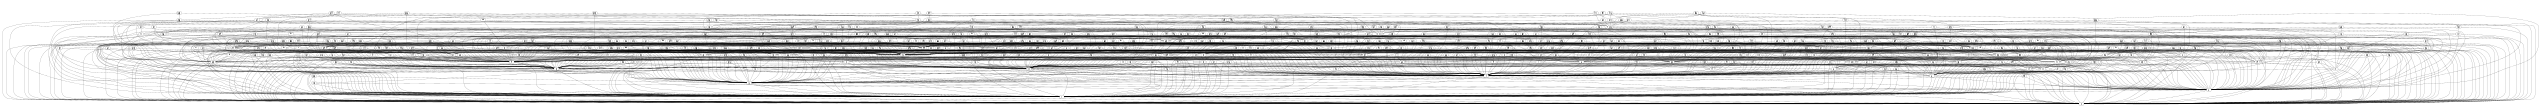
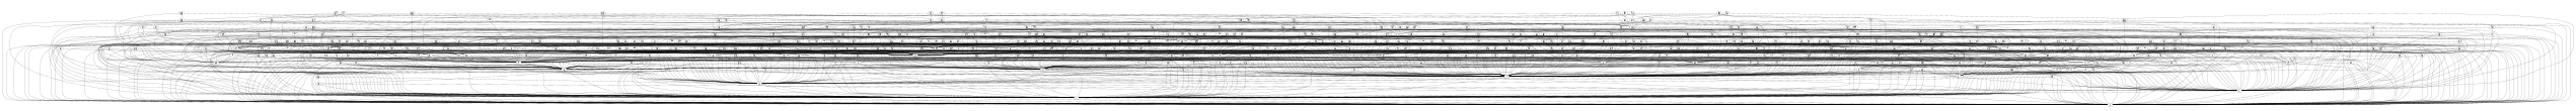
  graph {
    1
    0
    2
    3
    4
    5
    6
    7
    8
    9
    10
    11
    12
    13
    14
    15
    16
    17
    18
    19
    20
    21
    22
    23
    24
    25
    26
    27
    28
    29
    30
    31
    32
    33
    34
    35
    36
    37
    38
    39
    40
    41
    42
    43
    44
    45
    46
    47
    48
    49
    50
    51
    52
    53
    54
    55
    56
    57
    58
    59
    60
    61
    62
    63
    64
    65
    66
    67
    68
    69
    70
    71
    72
    73
    74
    75
    76
    77
    78
    79
    80
    81
    82
    83
    84
    85
    86
    87
    88
    89
    90
    91
    92
    93
    94
    95
    96
    97
    98
    99
    100
    101
    102
-   103
    104
    105
    106
    107
    108
    109
    110
    111
    112
    113
    114
    115
    116
    117
    118
    119
    120
    121
    122
    123
    124
    125
    126
    127
    128
    129
    130
    131
    132
    133
    134
    135
    136
    137
    138
    139
    140
    141
    142
    143
    144
    145
    146
    147
    148
    149
    150
    151
    152
    153
    154
    155
    156
    157
    158
    159
    160
    161
    162
    163
    164
    165
    166
    167
    168
    169
    170
    171
    172
    173
    174
    175
    176
    177
    178
    179
    180
    181
    182
    183
    184
    185
    186
    187
    188
    189
    190
    191
    192
    193
    194
    195
    196
    197
    198
    199
    200
    201
    202
    203
    204
    205
    206
    207
    208
    209
    210
    211
    212
    213
    214
    215
    216
    217
    218
    219
    220
    221
    222
    223
    224
    225
    226
    227
    228
    229
    230
    231
    232
    233
    234
    235
    236
    237
    238
    239
    240
    241
    242
    243
    244
    245
    246
    247
    248
    249
    250
    251
    252
    253
    254
    255
    256
    257
    258
    259
    260
    261
    262
    263
    264
    265
    266
    267
    268
    269
    270
    271
    272
    273
    274
    275
    276
    277
    278
    279
    280
    281
    282
    283
    284
    285
    286
    287
    288
    289
    290
    291
    292
    293
    294
    295
    296
    297
    298
    299
    300
    301
    302
    303
    304
    305
    306
    307
    308
    309
    310
    311
    312
    313
    314
    315
    316
    317
    319
    320
    321
    322
    323
    324
    325
    326
    327
    328
    329
    330
    331
    332
    333
    334
    335
    336
    337
    338
    339
    340
    341
    342
    343
    344
    345
    346
    347
    348
    349
    350
    351
    352
    353
    354
    355
    356
    357
    358
    359
    360
    361
    362
    363
    364
    365
    366
    367
    368
    369
    370
    371
    372
    373
    374
    375
    376
    377
    378
    379
    380
    381
    382
    383
    384
    385
    386
    387
    388
    389
    390
    391
    392
    393
    394
    395
    396
    397
    398
    399
    400
    401
    402
    403
    404
    405
    406
    407
    408
    409
    410
    411
    412
    413
    414
    415
    416
    417
    418
    419
    420
    421
    422
    423
    424
    425
    426
    427
    428
    429
    430
    431
    432
    433
    434
    435
    436
    437
    438
    439
    440
    441
    442
    443
    444
    445
    446
    447
    448
    449
    450
    451
    452
    453
    454
    455
    456
    457
    458
    459
    460
    461
    462
    463
    464
    465
    466
    467
    468
    469
    470
    471
    472
    473
    474
    475
    476
    477
    478
    479
    480
    481
    482
    483
    484
    485
    486
    487
    488
    489
    490
    491
    492
    493
    494
    495
    496
    497
    498
    499
    1 -- 0
    2 -- 1
    2 -- 0
    3 -- 1
    3 -- 0
    3 -- 2
    4 -- 1
    4 -- 0
    4 -- 3
    5 -- 1
    5 -- 0
    5 -- 4
    6 -- 1
    6 -- 2
    6 -- 3
    7 -- 1
    7 -- 2
    7 -- 3
    8 -- 1
    8 -- 2
    8 -- 4
    9 -- 1
    9 -- 2
    9 -- 5
    10 -- 1
    10 -- 3
    10 -- 4
    11 -- 1
    11 -- 0
    11 -- 6
    12 -- 0
    12 -- 2
    12 -- 3
    13 -- 4
    13 -- 5
    13 -- 10
    14 -- 1
    14 -- 2
    14 -- 4
    15 -- 2
    15 -- 9
    15 -- 10
    16 -- 2
    16 -- 4
    16 -- 14
    17 -- 0
    17 -- 2
    17 -- 4
    18 -- 1
    18 -- 3
    18 -- 4
    19 -- 2
    19 -- 14
    19 -- 17
    20 -- 1
    20 -- 0
    20 -- 4
    21 -- 0
    21 -- 4
    21 -- 5
    22 -- 4
    22 -- 5
    22 -- 15
    23 -- 2
    23 -- 4
    23 -- 14
    24 -- 1
    24 -- 2
    24 -- 4
    25 -- 1
    25 -- 2
    25 -- 4
    26 -- 1
    26 -- 4
    26 -- 6
    27 -- 1
    27 -- 4
    27 -- 10
    28 -- 1
    28 -- 2
    28 -- 4
    29 -- 1
    29 -- 5
    29 -- 15
    30 -- 0
    30 -- 4
    30 -- 17
    31 -- 2
    31 -- 5
    31 -- 9
    32 -- 0
    32 -- 4
    32 -- 10
    33 -- 2
    33 -- 6
    33 -- 10
    34 -- 1
    34 -- 4
    34 -- 5
    35 -- 0
    35 -- 3
    35 -- 5
    36 -- 1
    36 -- 6
    36 -- 15
    37 -- 1
    37 -- 8
    37 -- 15
    38 -- 1
    38 -- 3
    38 -- 34
    39 -- 1
    39 -- 6
    39 -- 31
    40 -- 4
    40 -- 11
    40 -- 15
    41 -- 0
    41 -- 6
    41 -- 11
    42 -- 3
    42 -- 4
    42 -- 33
    43 -- 5
    43 -- 12
    43 -- 41
    44 -- 1
    44 -- 3
    44 -- 9
    45 -- 1
    45 -- 0
    45 -- 4
    46 -- 0
    46 -- 5
    46 -- 18
    47 -- 0
    47 -- 4
    47 -- 28
    48 -- 1
    48 -- 3
    48 -- 4
    49 -- 0
    49 -- 3
    49 -- 35
    50 -- 1
    50 -- 9
    50 -- 10
    51 -- 4
    51 -- 29
    51 -- 37
    52 -- 0
    52 -- 8
    52 -- 9
    53 -- 2
    53 -- 18
    53 -- 23
    54 -- 4
    54 -- 10
    54 -- 32
    55 -- 1
    55 -- 9
    55 -- 15
    56 -- 0
    56 -- 32
    56 -- 43
    57 -- 1
    57 -- 0
    57 -- 15
    58 -- 0
    58 -- 2
    58 -- 15
    59 -- 3
    59 -- 10
    59 -- 51
    60 -- 1
    60 -- 3
    60 -- 54
    61 -- 1
    61 -- 0
    61 -- 5
    62 -- 0
    62 -- 4
    62 -- 5
    63 -- 5
    63 -- 25
    63 -- 48
    64 -- 10
    64 -- 15
    64 -- 18
    65 -- 1
    65 -- 4
    65 -- 39
    66 -- 3
    66 -- 4
    66 -- 18
    67 -- 1
    67 -- 0
    67 -- 15
    68 -- 18
    68 -- 28
    68 -- 33
    69 -- 2
    69 -- 4
    69 -- 12
    70 -- 1
    70 -- 4
    70 -- 31
    71 -- 1
    71 -- 5
    71 -- 51
    72 -- 1
    72 -- 2
    72 -- 41
    73 -- 1
    73 -- 3
    73 -- 9
    74 -- 2
    74 -- 3
    74 -- 4
    75 -- 1
    75 -- 10
    75 -- 62
    76 -- 1
    76 -- 10
    76 -- 75
    77 -- 8
    77 -- 73
    77 -- 75
    78 -- 0
    78 -- 23
    78 -- 72
    79 -- 35
    79 -- 44
    79 -- 75
    80 -- 1
    80 -- 3
    80 -- 21
    81 -- 3
    81 -- 15
    81 -- 55
    82 -- 9
    82 -- 50
    82 -- 71
    83 -- 9
    83 -- 10
    83 -- 11
    84 -- 4
    84 -- 6
    84 -- 20
    85 -- 1
    85 -- 18
    85 -- 41
    86 -- 10
    86 -- 15
    86 -- 53
    87 -- 2
    87 -- 6
    87 -- 75
    88 -- 32
    88 -- 42
    88 -- 65
    89 -- 5
    89 -- 64
    89 -- 65
    90 -- 3
    90 -- 4
    90 -- 11
    91 -- 4
    91 -- 15
    91 -- 54
    92 -- 4
    92 -- 29
    92 -- 37
    93 -- 1
    93 -- 54
    93 -- 60
    94 -- 9
    94 -- 10
    94 -- 40
    95 -- 1
    95 -- 2
    95 -- 5
    96 -- 18
    96 -- 32
    96 -- 37
    97 -- 1
    97 -- 8
    97 -- 48
    98 -- 1
    98 -- 4
    98 -- 15
    99 -- 0
    99 -- 20
    99 -- 80
    100 -- 2
    100 -- 9
    100 -- 19
    101 -- 1
    101 -- 5
    101 -- 8
    102 -- 1
    102 -- 0
    102 -- 2
-   103 -- 0
-   103 -- 18
-   103 -- 37
    104 -- 2
    104 -- 4
    104 -- 5
    105 -- 4
    105 -- 41
    105 -- 62
    106 -- 4
    106 -- 11
    106 -- 41
    107 -- 5
    107 -- 6
    107 -- 15
    108 -- 6
    108 -- 9
    108 -- 59
    109 -- 5
    109 -- 55
    109 -- 108
    110 -- 1
    110 -- 4
    110 -- 35
    111 -- 2
    111 -- 51
    111 -- 99
    112 -- 0
    112 -- 32
    112 -- 75
    113 -- 1
    113 -- 4
    113 -- 54
    114 -- 9
    114 -- 33
    114 -- 74
    115 -- 0
    115 -- 5
    115 -- 87
    116 -- 1
    116 -- 6
    116 -- 15
    117 -- 0
    117 -- 2
    117 -- 65
    118 -- 1
    118 -- 4
    118 -- 99
    119 -- 0
    119 -- 9
    119 -- 68
    120 -- 3
    120 -- 15
    120 -- 37
    121 -- 1
    121 -- 10
    121 -- 18
    122 -- 19
    122 -- 33
    122 -- 75
    123 -- 15
    123 -- 60
    123 -- 111
    124 -- 4
    124 -- 9
    124 -- 15
    125 -- 4
    125 -- 19
    125 -- 99
    126 -- 15
    126 -- 51
    126 -- 63
    127 -- 3
    127 -- 6
    127 -- 34
    128 -- 13
    128 -- 32
    128 -- 117
    129 -- 2
    129 -- 18
    129 -- 43
    130 -- 2
    130 -- 5
    130 -- 74
    131 -- 1
    131 -- 13
    131 -- 74
    132 -- 2
    132 -- 15
    132 -- 129
    133 -- 1
    133 -- 12
    133 -- 49
    134 -- 1
    134 -- 0
    134 -- 4
    135 -- 1
    135 -- 15
    135 -- 42
    136 -- 1
    136 -- 35
    136 -- 65
    137 -- 0
    137 -- 5
    137 -- 9
    138 -- 0
    138 -- 4
    138 -- 53
    139 -- 1
    139 -- 9
    139 -- 15
    140 -- 1
    140 -- 4
    140 -- 9
    141 -- 6
    141 -- 9
    141 -- 131
    142 -- 26
    142 -- 32
    142 -- 95
    143 -- 11
    143 -- 18
    143 -- 74
    144 -- 4
    144 -- 9
    144 -- 35
    145 -- 0
    145 -- 5
    145 -- 7
    146 -- 4
    146 -- 23
    146 -- 53
    147 -- 5
    147 -- 9
    147 -- 69
    148 -- 3
    148 -- 10
    148 -- 48
    149 -- 0
    149 -- 4
    149 -- 29
    150 -- 2
    150 -- 50
    150 -- 106
    151 -- 10
    151 -- 74
    151 -- 108
    152 -- 1
    152 -- 4
    152 -- 9
    153 -- 5
    153 -- 11
    153 -- 102
    154 -- 2
    154 -- 4
    154 -- 99
    155 -- 5
    155 -- 6
    155 -- 19
    156 -- 0
    156 -- 10
    156 -- 139
    157 -- 4
    157 -- 62
    157 -- 122
    158 -- 5
    158 -- 20
    158 -- 43
    159 -- 1
    159 -- 2
    159 -- 5
    160 -- 9
    160 -- 25
    160 -- 128
    161 -- 1
    161 -- 2
    161 -- 65
    162 -- 4
    162 -- 32
    162 -- 65
    163 -- 0
    163 -- 9
    163 -- 48
    164 -- 19
    164 -- 121
    164 -- 150
    165 -- 1
    165 -- 10
    165 -- 72
    166 -- 3
    166 -- 5
    166 -- 148
    167 -- 4
    167 -- 60
    167 -- 159
    168 -- 4
    168 -- 9
    168 -- 28
    169 -- 10
    169 -- 33
    169 -- 43
    170 -- 53
    170 -- 63
    170 -- 99
    171 -- 1
    171 -- 35
    171 -- 159
    172 -- 2
    172 -- 50
    172 -- 119
    173 -- 1
    173 -- 3
    173 -- 5
    174 -- 1
    174 -- 9
    174 -- 53
    175 -- 1
    175 -- 49
    175 -- 170
    176 -- 45
    176 -- 70
    176 -- 113
    177 -- 10
    177 -- 55
    177 -- 107
    178 -- 23
    178 -- 43
    178 -- 94
    179 -- 0
    179 -- 4
    179 -- 122
    180 -- 0
    180 -- 17
    180 -- 120
    181 -- 4
    181 -- 72
    181 -- 161
    182 -- 4
    182 -- 9
    182 -- 165
    183 -- 35
    183 -- 54
    183 -- 113
    184 -- 3
    184 -- 4
    184 -- 131
    185 -- 2
    185 -- 3
    185 -- 177
    186 -- 16
    186 -- 38
    186 -- 184
    187 -- 1
    187 -- 19
    187 -- 54
    188 -- 4
    188 -- 9
    188 -- 163
    189 -- 13
    189 -- 68
    189 -- 170
    190 -- 9
    190 -- 15
    190 -- 184
    191 -- 1
    191 -- 33
    191 -- 122
    192 -- 5
    192 -- 10
    192 -- 54
    193 -- 5
    193 -- 19
    193 -- 127
    194 -- 1
    194 -- 17
    194 -- 70
    195 -- 4
    195 -- 29
    195 -- 59
    196 -- 0
    196 -- 4
    196 -- 50
    197 -- 0
    197 -- 2
    197 -- 44
    198 -- 4
    198 -- 56
    198 -- 122
    199 -- 3
    199 -- 4
    199 -- 80
    200 -- 0
    200 -- 39
    200 -- 99
    201 -- 2
    201 -- 3
    201 -- 8
    202 -- 9
    202 -- 15
    202 -- 166
    203 -- 4
    203 -- 32
    203 -- 53
    204 -- 0
    204 -- 80
    204 -- 116
    205 -- 5
    205 -- 20
    205 -- 201
    206 -- 9
    206 -- 18
    206 -- 111
    207 -- 3
    207 -- 4
    207 -- 143
    208 -- 0
    208 -- 10
    208 -- 155
    209 -- 3
    209 -- 8
    209 -- 54
    210 -- 2
    210 -- 5
    210 -- 8
    211 -- 1
    211 -- 4
    211 -- 49
    212 -- 2
    212 -- 4
    212 -- 62
    213 -- 0
    213 -- 5
    213 -- 62
    214 -- 1
    214 -- 18
    214 -- 69
    215 -- 99
    215 -- 121
    215 -- 159
    216 -- 4
    216 -- 37
    216 -- 207
    217 -- 1
    217 -- 71
    217 -- 154
    218 -- 1
    218 -- 4
    218 -- 108
    219 -- 0
    219 -- 47
    219 -- 163
    220 -- 10
    220 -- 14
    220 -- 127
    221 -- 49
    221 -- 63
    221 -- 72
    222 -- 9
    222 -- 75
    222 -- 201
    223 -- 2
    223 -- 21
    223 -- 38
    224 -- 15
    224 -- 18
    224 -- 179
    225 -- 2
    225 -- 3
    225 -- 154
    226 -- 4
    226 -- 43
    226 -- 96
    227 -- 4
    227 -- 169
    227 -- 197
    228 -- 15
    228 -- 18
    228 -- 35
    229 -- 0
    229 -- 3
    229 -- 15
    230 -- 10
    230 -- 34
    230 -- 60
    231 -- 4
    231 -- 68
    231 -- 148
    232 -- 10
    232 -- 52
    232 -- 197
    233 -- 0
    233 -- 35
    233 -- 128
    234 -- 0
    234 -- 17
    234 -- 159
    235 -- 1
    235 -- 15
    235 -- 51
    236 -- 2
    236 -- 4
    236 -- 99
    237 -- 23
    237 -- 62
    237 -- 111
    238 -- 3
    238 -- 11
    238 -- 119
    239 -- 2
    239 -- 5
    239 -- 15
    240 -- 0
    240 -- 99
    240 -- 145
    241 -- 3
    241 -- 4
    241 -- 10
    242 -- 0
    242 -- 4
    242 -- 184
    243 -- 1
    243 -- 6
    243 -- 207
    244 -- 0
    244 -- 64
    244 -- 145
    245 -- 2
    245 -- 53
    245 -- 140
    246 -- 4
    246 -- 32
    246 -- 111
    247 -- 5
    247 -- 15
    247 -- 65
    248 -- 3
    248 -- 37
    248 -- 50
    249 -- 2
    249 -- 5
    249 -- 201
    250 -- 4
    250 -- 122
    250 -- 131
    251 -- 4
    251 -- 195
    251 -- 235
    252 -- 1
    252 -- 9
    252 -- 10
    253 -- 10
    253 -- 107
    253 -- 252
    254 -- 19
    254 -- 163
    254 -- 225
    255 -- 4
    255 -- 6
    255 -- 8
    256 -- 4
    256 -- 19
    256 -- 58
    257 -- 65
    257 -- 122
    257 -- 241
    258 -- 1
    258 -- 0
    258 -- 4
    259 -- 4
    259 -- 68
    259 -- 166
    260 -- 1
    260 -- 4
    260 -- 186
    261 -- 1
    261 -- 52
    261 -- 96
    262 -- 5
    262 -- 65
    262 -- 166
    263 -- 5
    263 -- 43
    263 -- 68
    264 -- 1
    264 -- 54
    264 -- 147
    265 -- 6
    265 -- 42
    265 -- 165
    266 -- 0
    266 -- 72
    266 -- 214
    267 -- 0
    267 -- 155
    267 -- 165
    268 -- 32
    268 -- 33
    268 -- 71
    269 -- 3
    269 -- 37
    269 -- 64
    270 -- 2
    270 -- 75
    270 -- 128
    271 -- 2
    271 -- 8
    271 -- 235
    272 -- 75
    272 -- 149
    272 -- 243
    273 -- 4
    273 -- 15
    273 -- 141
    274 -- 4
    274 -- 18
    274 -- 55
    275 -- 1
    275 -- 5
    275 -- 15
    276 -- 1
    276 -- 0
    276 -- 48
    277 -- 22
    277 -- 106
    277 -- 207
    278 -- 3
    278 -- 62
    278 -- 127
    279 -- 4
    279 -- 5
    279 -- 9
    280 -- 1
    280 -- 0
    280 -- 10
    281 -- 4
    281 -- 10
    281 -- 15
    282 -- 4
    282 -- 39
    282 -- 144
    283 -- 68
    283 -- 75
    283 -- 80
    284 -- 1
    284 -- 35
    284 -- 128
    285 -- 6
    285 -- 35
    285 -- 223
    286 -- 9
    286 -- 165
    286 -- 193
    287 -- 10
    287 -- 23
    287 -- 158
    288 -- 0
    288 -- 4
    288 -- 72
    289 -- 0
    289 -- 127
    289 -- 165
    290 -- 0
    290 -- 2
    290 -- 3
    291 -- 0
    291 -- 15
    291 -- 122
    292 -- 4
    292 -- 6
    292 -- 96
    293 -- 4
    293 -- 99
    293 -- 127
    294 -- 1
    294 -- 2
    294 -- 14
    295 -- 0
    295 -- 18
    295 -- 122
    296 -- 4
    296 -- 15
    296 -- 145
    297 -- 4
    297 -- 9
    297 -- 251
    298 -- 1
    298 -- 41
    298 -- 184
    299 -- 23
    299 -- 37
    299 -- 226
    300 -- 96
    300 -- 229
    300 -- 247
    301 -- 9
    301 -- 15
    301 -- 159
    302 -- 32
    302 -- 41
    302 -- 124
    303 -- 15
    303 -- 155
    303 -- 282
    304 -- 9
    304 -- 144
    304 -- 285
    305 -- 80
    305 -- 136
    305 -- 151
    306 -- 1
    306 -- 29
    306 -- 63
    307 -- 3
    307 -- 4
    307 -- 227
    308 -- 0
    308 -- 10
    308 -- 186
    309 -- 2
    309 -- 10
    309 -- 106
    310 -- 10
    310 -- 35
    310 -- 264
    311 -- 4
    311 -- 10
    311 -- 50
    312 -- 3
    312 -- 20
    312 -- 80
    313 -- 0
    313 -- 9
    313 -- 197
    314 -- 2
    314 -- 45
    314 -- 58
    315 -- 0
    315 -- 5
    315 -- 52
    316 -- 3
    316 -- 5
    316 -- 169
    317 -- 32
    317 -- 129
    317 -- 166
    319 -- 0
    319 -- 18
    319 -- 166
    320 -- 0
    320 -- 5
    320 -- 212
    321 -- 4
    321 -- 163
    321 -- 245
    322 -- 2
    322 -- 15
    322 -- 201
    323 -- 2
    323 -- 15
    323 -- 106
    324 -- 10
    324 -- 32
    324 -- 35
    325 -- 0
    325 -- 15
    325 -- 141
    326 -- 50
    326 -- 236
    326 -- 284
    327 -- 61
    327 -- 171
    327 -- 203
    328 -- 2
    328 -- 122
    328 -- 161
    329 -- 1
    329 -- 4
    329 -- 32
    330 -- 10
    330 -- 107
    330 -- 173
    331 -- 35
    331 -- 50
    331 -- 219
    332 -- 0
    332 -- 3
    332 -- 102
    333 -- 3
    333 -- 52
    333 -- 192
    334 -- 0
    334 -- 28
    334 -- 53
    335 -- 3
    335 -- 10
    335 -- 101
    336 -- 6
    336 -- 72
    336 -- 128
    337 -- 1
    337 -- 3
    337 -- 5
    338 -- 32
    338 -- 128
    338 -- 279
    339 -- 10
    339 -- 131
    339 -- 298
    340 -- 131
    340 -- 184
    340 -- 285
    341 -- 5
    341 -- 10
    341 -- 179
    342 -- 9
    342 -- 10
    342 -- 167
    343 -- 1
    343 -- 25
    343 -- 35
    344 -- 9
    344 -- 10
    344 -- 233
    345 -- 3
    345 -- 9
    345 -- 25
    346 -- 13
    346 -- 187
    346 -- 298
    347 -- 20
    347 -- 22
    347 -- 201
    348 -- 25
    348 -- 177
    348 -- 192
    349 -- 104
    349 -- 133
    349 -- 158
    350 -- 9
    350 -- 41
    350 -- 184
    351 -- 9
    351 -- 29
    351 -- 107
    352 -- 5
    352 -- 31
    352 -- 99
    353 -- 1
    353 -- 4
    353 -- 39
    354 -- 12
    354 -- 184
    355 -- 2
    355 -- 96
    355 -- 101
    356 -- 9
    356 -- 15
    356 -- 80
    357 -- 9
    357 -- 41
    357 -- 286
    358 -- 9
    358 -- 131
    358 -- 136
    359 -- 2
    359 -- 125
    359 -- 165
    360 -- 25
    360 -- 106
    360 -- 192
    361 -- 0
    361 -- 3
    361 -- 179
    362 -- 5
    362 -- 6
    362 -- 111
    363 -- 2
    363 -- 89
    363 -- 222
    364 -- 4
    364 -- 29
    364 -- 39
    365 -- 0
    365 -- 4
    365 -- 99
    366 -- 3
    366 -- 4
    366 -- 43
    367 -- 15
    367 -- 165
    367 -- 316
    368 -- 1
    368 -- 141
    368 -- 239
    369 -- 1
    369 -- 131
    369 -- 341
    370 -- 6
    370 -- 32
    370 -- 78
    371 -- 0
    371 -- 10
    371 -- 128
    372 -- 0
    372 -- 10
    372 -- 19
    373 -- 119
    373 -- 204
    373 -- 361
    374 -- 1
    374 -- 176
    374 -- 358
    375 -- 170
    375 -- 184
    375 -- 201
    376 -- 3
    376 -- 4
    376 -- 5
    377 -- 5
    377 -- 29
    377 -- 111
    378 -- 0
    378 -- 9
    378 -- 69
    379 -- 1
    379 -- 29
    379 -- 351
    380 -- 10
    380 -- 62
    380 -- 64
    381 -- 32
    381 -- 42
    381 -- 286
    382 -- 1
    382 -- 3
    382 -- 35
    383 -- 29
    383 -- 190
    383 -- 325
    384 -- 5
    384 -- 8
    384 -- 32
    385 -- 35
    385 -- 148
    385 -- 233
    386 -- 4
    386 -- 15
    386 -- 76
    387 -- 19
    387 -- 29
    387 -- 43
    388 -- 10
    388 -- 42
    388 -- 60
    389 -- 3
    389 -- 51
    389 -- 363
    390 -- 62
    390 -- 63
    390 -- 139
    391 -- 0
    391 -- 38
    391 -- 214
    392 -- 5
    392 -- 32
    392 -- 204
    393 -- 29
    393 -- 35
    393 -- 145
    394 -- 107
    394 -- 160
    394 -- 329
    395 -- 19
    395 -- 24
    395 -- 287
    396 -- 4
    396 -- 9
    396 -- 66
    397 -- 1
    397 -- 4
    397 -- 74
    398 -- 2
    398 -- 9
    398 -- 15
    399 -- 1
    399 -- 28
    399 -- 131
    400 -- 18
    400 -- 41
    400 -- 92
    401 -- 2
    401 -- 3
    401 -- 32
    402 -- 4
    402 -- 41
    402 -- 242
    403 -- 0
    403 -- 35
    403 -- 201
    404 -- 4
    404 -- 10
    404 -- 41
    405 -- 5
    405 -- 85
    405 -- 404
    406 -- 1
    406 -- 0
    406 -- 323
    407 -- 61
    407 -- 122
    407 -- 285
    408 -- 0
    408 -- 2
    408 -- 19
    409 -- 2
    409 -- 4
    409 -- 80
    410 -- 0
    410 -- 2
    410 -- 121
    411 -- 15
    411 -- 108
    411 -- 143
    412 -- 75
    412 -- 122
    412 -- 145
    413 -- 1
    413 -- 10
    413 -- 15
    414 -- 2
    414 -- 10
    414 -- 323
    415 -- 3
    415 -- 129
    415 -- 235
    416 -- 4
    416 -- 32
    416 -- 240
    417 -- 4
    417 -- 15
    417 -- 29
    418 -- 96
    418 -- 111
    418 -- 407
    419 -- 28
    419 -- 39
    419 -- 74
    420 -- 0
    420 -- 99
    420 -- 117
    421 -- 10
    421 -- 151
    421 -- 200
    422 -- 68
    422 -- 92
    422 -- 292
    423 -- 9
    423 -- 35
    423 -- 128
    424 -- 3
    424 -- 15
    424 -- 52
    425 -- 0
    425 -- 2
    425 -- 148
    426 -- 4
    426 -- 74
    426 -- 323
    427 -- 0
    427 -- 143
    427 -- 167
    428 -- 0
    428 -- 3
    428 -- 15
    429 -- 5
    429 -- 9
    429 -- 63
    430 -- 0
    430 -- 4
    430 -- 99
    431 -- 5
    431 -- 10
    431 -- 128
    432 -- 17
    432 -- 89
    432 -- 214
    433 -- 4
    433 -- 18
    433 -- 56
    434 -- 4
    434 -- 5
    434 -- 55
    435 -- 1
    435 -- 12
    435 -- 99
    436 -- 33
    436 -- 114
    436 -- 411
    437 -- 4
    437 -- 10
    437 -- 50
    438 -- 0
    438 -- 75
    438 -- 260
    439 -- 10
    439 -- 118
    439 -- 201
    440 -- 3
    440 -- 10
    440 -- 64
    441 -- 41
    441 -- 159
    441 -- 335
    442 -- 15
    442 -- 29
    442 -- 402
    443 -- 1
    443 -- 2
    443 -- 4
    444 -- 131
    444 -- 133
    444 -- 325
    445 -- 9
    445 -- 51
    445 -- 210
    446 -- 57
    446 -- 170
    446 -- 224
    447 -- 4
    447 -- 35
    447 -- 43
    448 -- 0
    448 -- 12
    448 -- 95
    449 -- 11
    449 -- 13
    449 -- 175
    450 -- 1
    450 -- 8
    450 -- 443
    451 -- 0
    451 -- 94
    451 -- 95
    452 -- 1
    452 -- 5
    452 -- 9
    453 -- 9
    453 -- 111
    453 -- 388
    454 -- 3
    454 -- 99
    454 -- 184
    455 -- 4
    455 -- 25
    455 -- 147
    456 -- 17
    456 -- 378
    456 -- 408
    457 -- 1
    457 -- 23
    457 -- 39
    458 -- 1
    458 -- 2
    458 -- 106
    459 -- 60
    459 -- 143
    459 -- 302
    460 -- 99
    460 -- 243
    460 -- 363
    461 -- 1
    461 -- 0
    461 -- 32
    462 -- 2
    462 -- 34
    462 -- 270
    463 -- 9
    463 -- 119
    463 -- 289
    464 -- 0
    464 -- 22
    464 -- 159
    465 -- 0
    465 -- 39
    465 -- 167
    466 -- 1
    466 -- 122
    466 -- 260
    467 -- 4
    467 -- 11
    467 -- 214
    468 -- 5
    468 -- 354
    468 -- 357
    469 -- 0
    469 -- 34
    469 -- 325
    470 -- 13
    470 -- 32
    470 -- 81
    471 -- 18
    471 -- 50
    471 -- 270
    472 -- 0
    472 -- 4
    472 -- 453
    473 -- 4
    473 -- 53
    473 -- 129
    474 -- 4
    474 -- 31
    474 -- 284
    475 -- 4
    475 -- 20
    475 -- 276
    476 -- 4
    476 -- 10
    476 -- 270
    477 -- 4
    477 -- 35
    477 -- 353
    478 -- 10
    478 -- 29
    478 -- 62
    479 -- 38
    479 -- 92
    479 -- 159
    480 -- 23
    480 -- 62
    480 -- 467
    481 -- 39
    481 -- 201
    481 -- 335
    482 -- 0
    482 -- 10
    482 -- 92
    483 -- 1
    483 -- 20
    483 -- 35
    484 -- 5
    484 -- 111
    484 -- 220
    485 -- 2
    485 -- 136
    485 -- 277
    486 -- 3
    486 -- 9
    486 -- 64
    487 -- 0
    487 -- 4
    487 -- 74
    488 -- 2
    488 -- 10
    488 -- 383
    489 -- 1
    489 -- 5
    489 -- 106
    490 -- 0
    490 -- 9
    490 -- 87
    491 -- 0
    491 -- 10
    491 -- 50
    492 -- 3
    492 -- 39
    492 -- 52
    493 -- 221
    493 -- 378
    493 -- 415
    494 -- 1
    494 -- 65
    494 -- 288
    495 -- 2
    495 -- 62
    495 -- 424
    496 -- 15
    496 -- 36
    496 -- 440
    497 -- 10
    497 -- 39
    497 -- 410
    498 -- 2
    498 -- 3
    498 -- 65
    499 -- 9
    499 -- 43
    499 -- 107
  }
